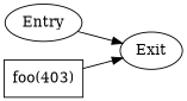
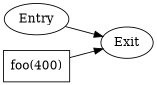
  digraph {
    rankdir=LR
    node [shape=ellipse]
    n1 [label=Entry]
    n2 [label=Exit]
-   n3 [label="foo(403)" shape=box]
+   n3 [label="foo(400)" shape=box]
    n1 -> n2
    n3 -> n2
  }
